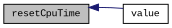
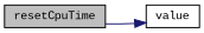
  digraph {
    rankdir=LR
    fontname="Liberation Mono"
    node [color=black fontname="Liberation Mono" fontsize=10 shape=record]
    n1 [fillcolor=grey75 fontcolor=black height=0.2 label=resetCpuTime style=filled width=0.4]
    n2 [height=0.2 label=value width=0.4]
-   n2 -> n1 [color=midnightblue fontname="Liberation Mono" fontsize=10 labelfontname=Helvetica labelfontsize=10 style=solid]
+   n1 -> n2 [color=midnightblue fontname="Liberation Mono" fontsize=10 labelfontname=Helvetica labelfontsize=10 style=solid]
  }
